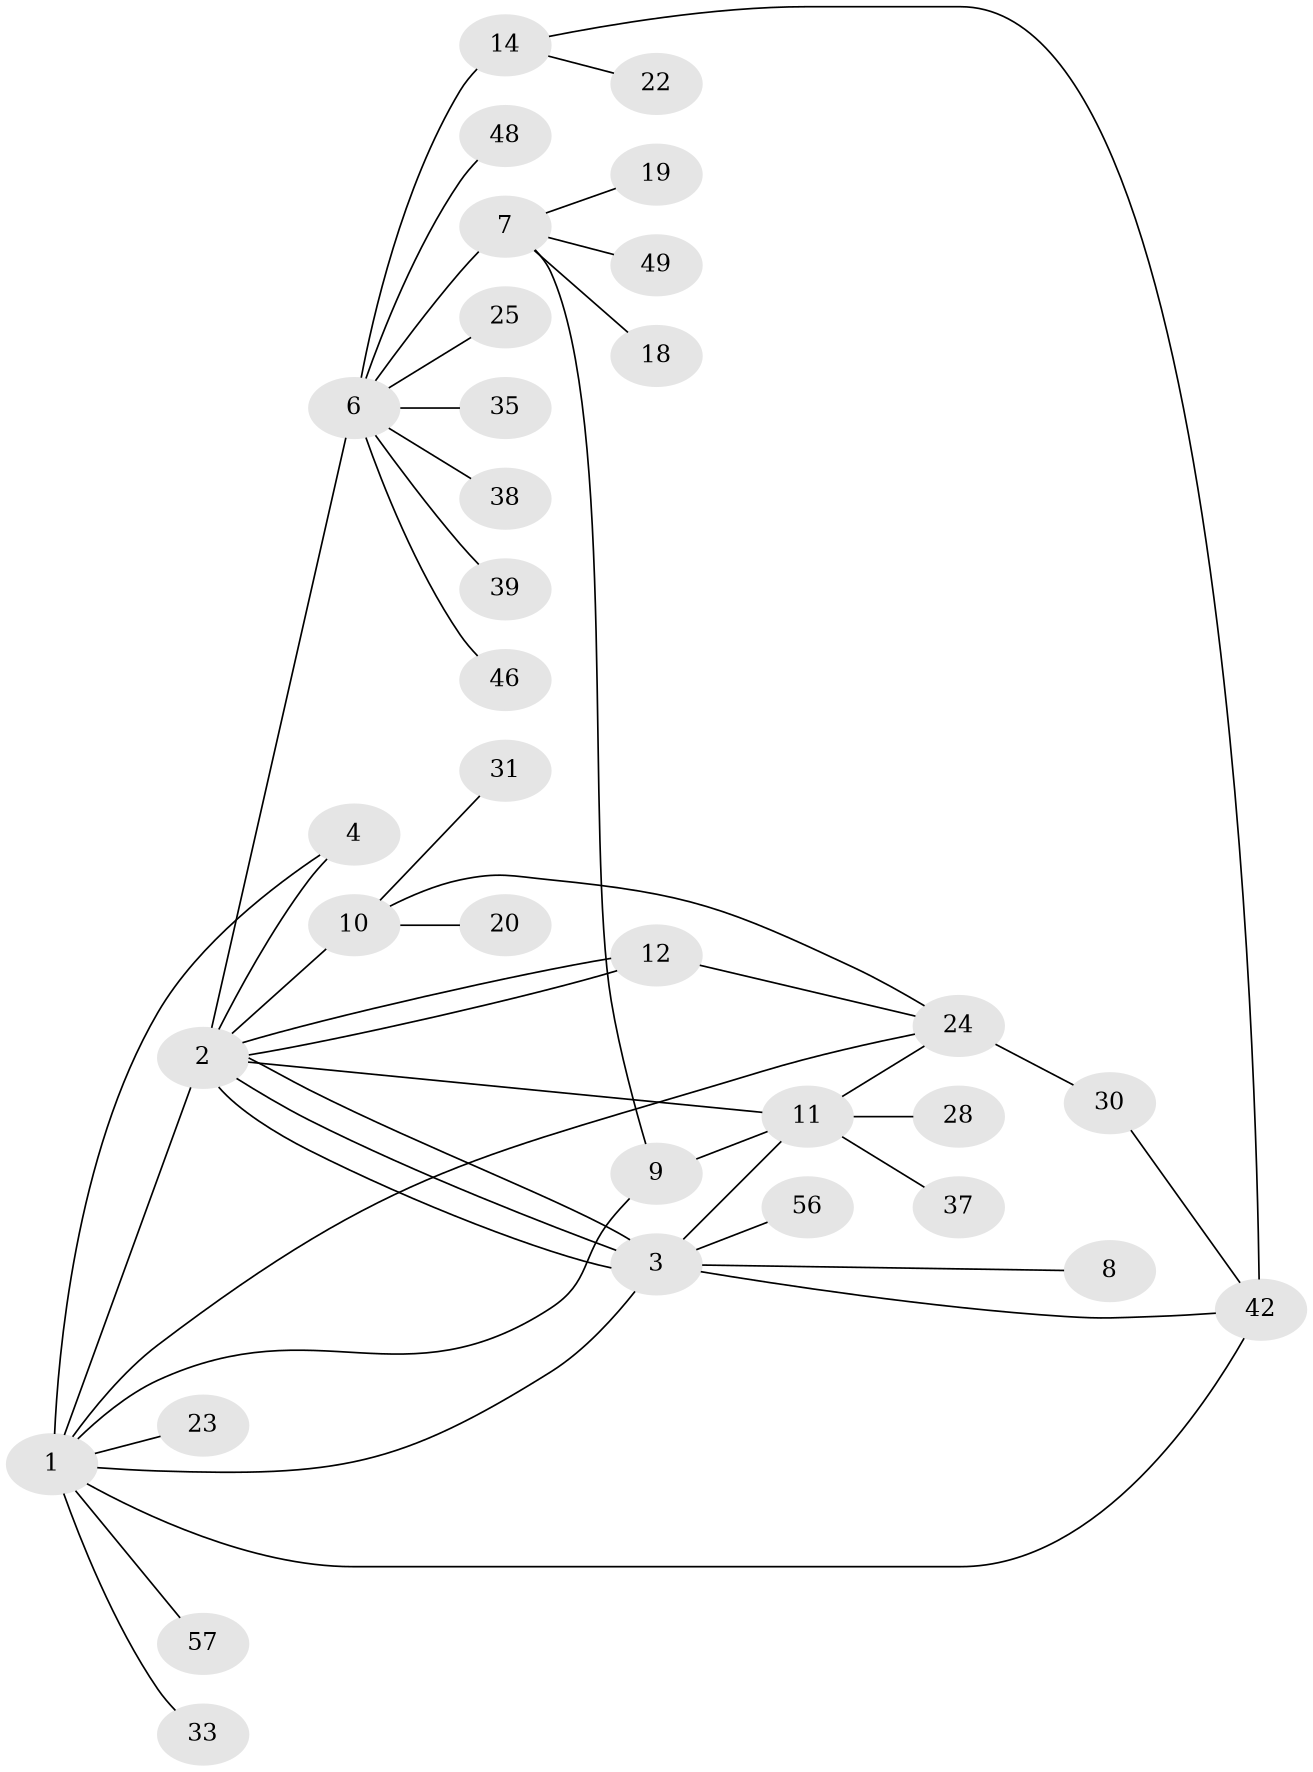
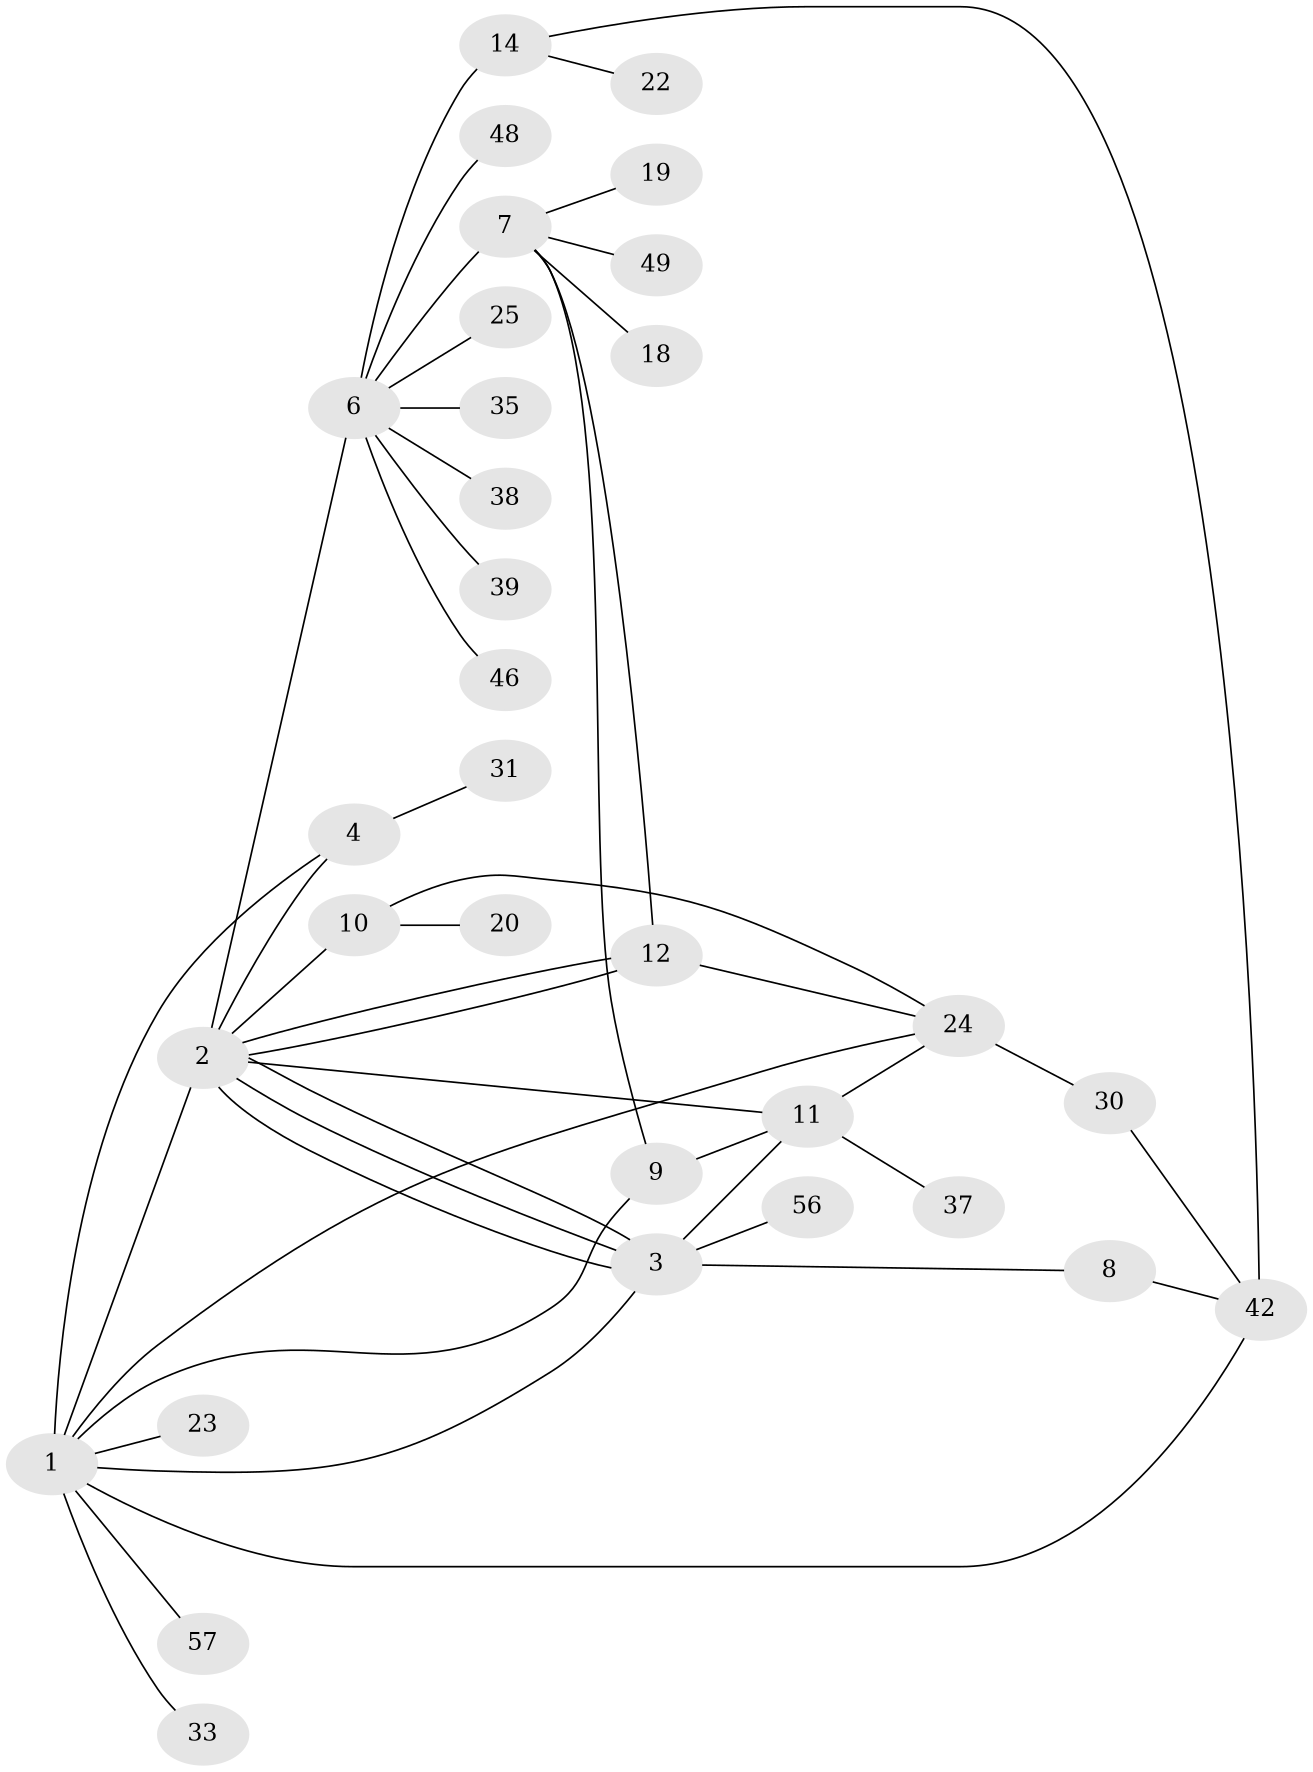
  graph {
    rankdir=LR
    node [color=gray90 style=filled]
    2 [super="+60+44+29"]
    3 [super="+5+53+54"]
    4
    6
    10 [super="+36"]
    11 [super="+13+21+27+55+17"]
    12 [super="+15+32"]
    1
    9
    23
    24 [super="+26"]
    42 [super="+51+43"]
    57
    33
    8
    56
    30
    7
    14 [super="+34+16"]
    25
    35
    38
    39 [super="+50+58"]
    46
    48
    20
    31
-   28
    37
    18
    19
    49 [super="+66"]
    22
    2 -- 3
    2 -- 3
    2 -- 3
    2 -- 4
    2 -- 6
    2 -- 10
    2 -- 11
    2 -- 12
    2 -- 12
    3 -- 11 [weight=2]
-   3 -- 42 [weight=2]
+   8 -- 42 [weight=2]
    3 -- 8
    3 -- 56
    6 -- 7
    6 -- 14
    6 -- 25
    6 -- 35
    6 -- 38
    6 -- 39
    6 -- 46
    6 -- 48
    10 -- 24
    10 -- 20
-   10 -- 31
+   4 -- 31
    11 -- 24
-   11 -- 28
    11 -- 37
    12 -- 24
    1 -- 2
    1 -- 3
    1 -- 4
    1 -- 9
    1 -- 23
    1 -- 24
    1 -- 42 [weight=2]
    1 -- 57
    1 -- 33
    9 -- 11
    24 -- 30
    30 -- 42
+   7 -- 12
    7 -- 9
    7 -- 18
    7 -- 19
    7 -- 49
    14 -- 42
    14 -- 22
  }
